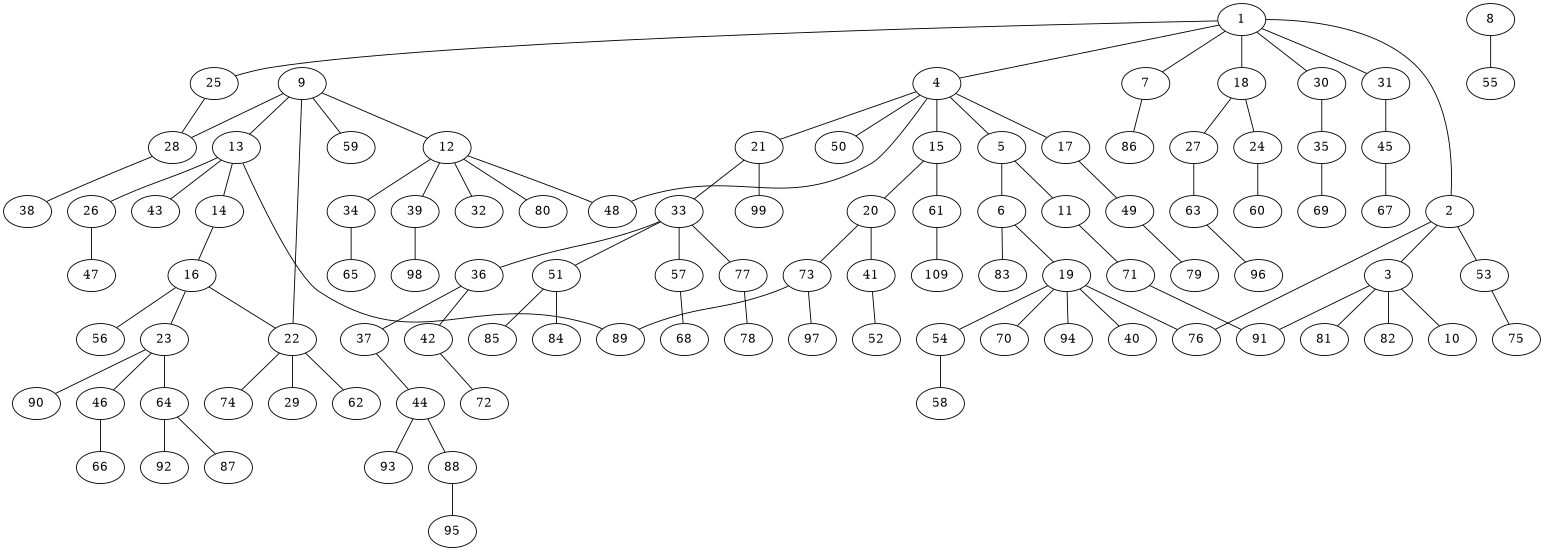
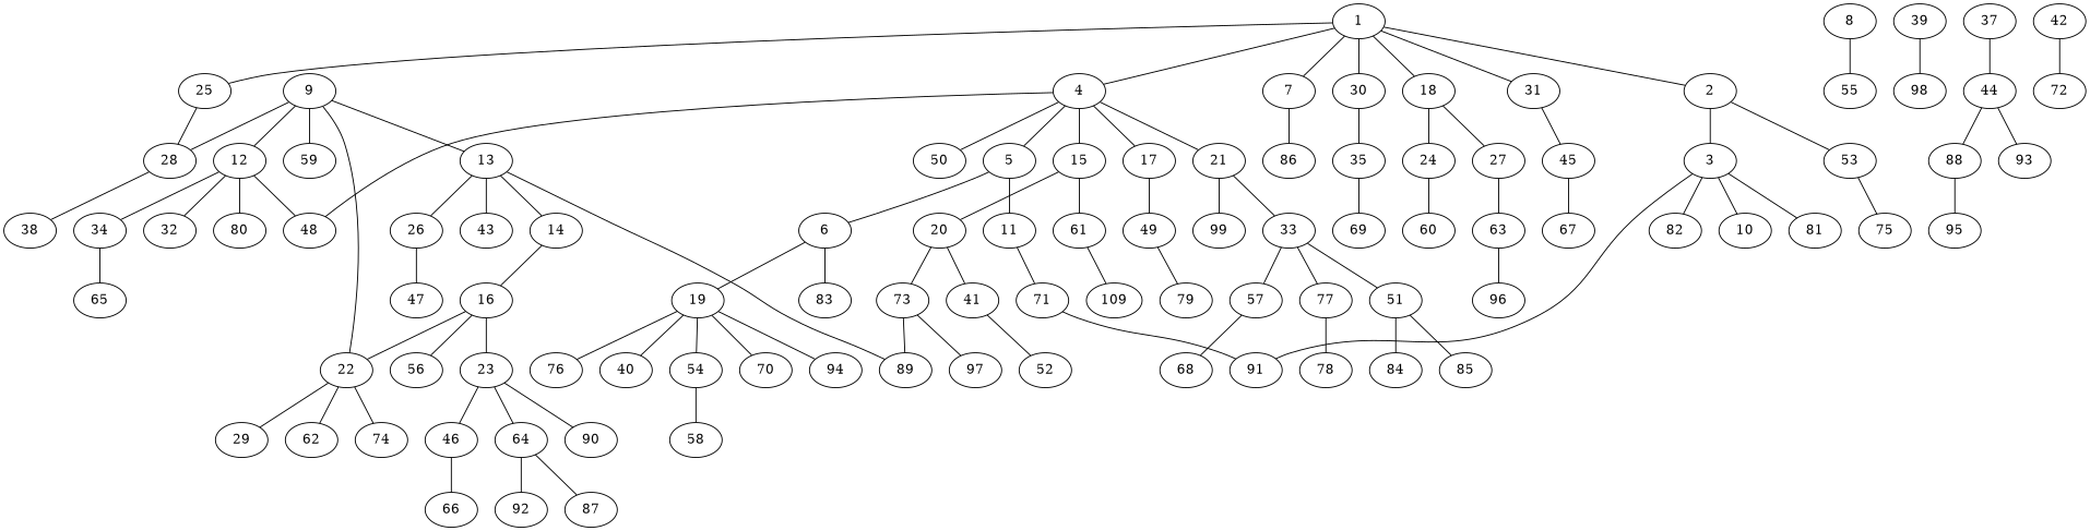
  graph {
    1
    2
    4
    7
    18
    25
    30
    31
    3
    53
    76
    5
    15
    17
    21
    50
    48
    86
    24
    27
    28
    35
    45
    10
    81
    82
    91
    75
    6
    11
    9
    12
    13
    22
    59
    20
    61
    49
    33
    99
    8
    55
    60
    63
    38
    69
    67
    19
    83
    71
    32
    34
    39
    80
    14
    26
    43
    89
    29
    62
    74
    41
    73
    n64 [label=109]
    79
-   36
    51
    57
    77
    40
    54
    70
    94
    58
    65
    98
    16
    47
    23
    56
    46
    64
    90
    52
    97
    66
    87
    92
    96
    37
    42
    84
    85
    68
    78
    44
    72
    88
    93
    95
    1 -- 2
    1 -- 4
    1 -- 7
    1 -- 18
    1 -- 25
    1 -- 30
    1 -- 31
    2 -- 3
    2 -- 53
-   2 -- 76
    4 -- 5
    4 -- 15
    4 -- 17
    4 -- 21
    4 -- 50
    4 -- 48
    7 -- 86
    18 -- 24
    18 -- 27
    25 -- 28
    30 -- 35
    31 -- 45
    3 -- 10
    3 -- 81
    3 -- 82
    3 -- 91
    53 -- 75
    5 -- 6
    5 -- 11
    15 -- 20
    15 -- 61
    17 -- 49
    21 -- 33
    21 -- 99
    24 -- 60
    27 -- 63
    28 -- 38
    35 -- 69
    45 -- 67
    6 -- 19
    6 -- 83
    11 -- 71
    9 -- 28
    9 -- 12
    9 -- 13
    9 -- 22
    9 -- 59
    12 -- 48
    12 -- 32
    12 -- 34
-   12 -- 39
    12 -- 80
    13 -- 14
    13 -- 26
    13 -- 43
    13 -- 89
    22 -- 29
    22 -- 62
    22 -- 74
    20 -- 41
    20 -- 73
    61 -- n64
    49 -- 79
-   33 -- 36
    33 -- 51
    33 -- 57
    33 -- 77
    8 -- 55
    63 -- 96
    19 -- 76
    19 -- 40
    19 -- 54
    19 -- 70
    19 -- 94
    71 -- 91
    34 -- 65
    39 -- 98
    14 -- 16
    26 -- 47
    41 -- 52
    73 -- 89
    73 -- 97
-   36 -- 37
-   36 -- 42
    51 -- 84
    51 -- 85
    57 -- 68
    77 -- 78
    54 -- 58
    16 -- 22
    16 -- 23
    16 -- 56
    23 -- 46
    23 -- 64
    23 -- 90
    46 -- 66
    64 -- 87
    64 -- 92
    37 -- 44
    42 -- 72
    44 -- 88
    44 -- 93
    88 -- 95
  }
